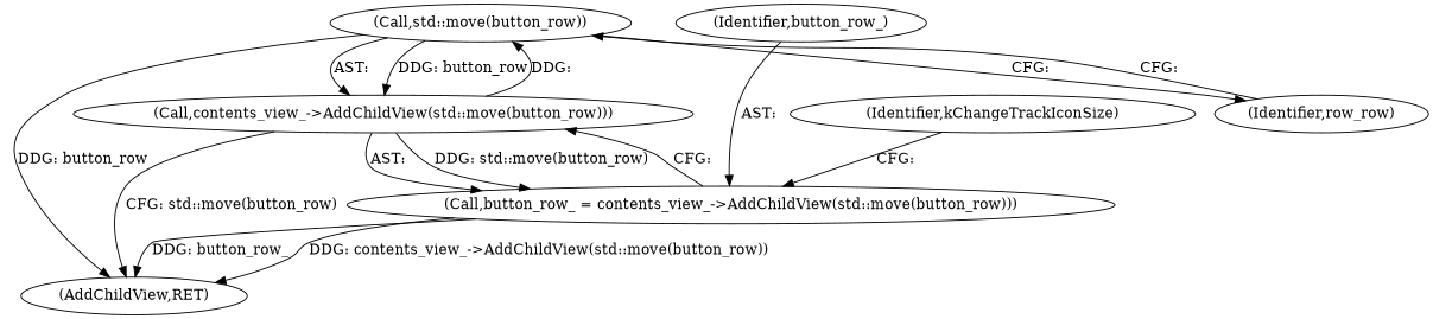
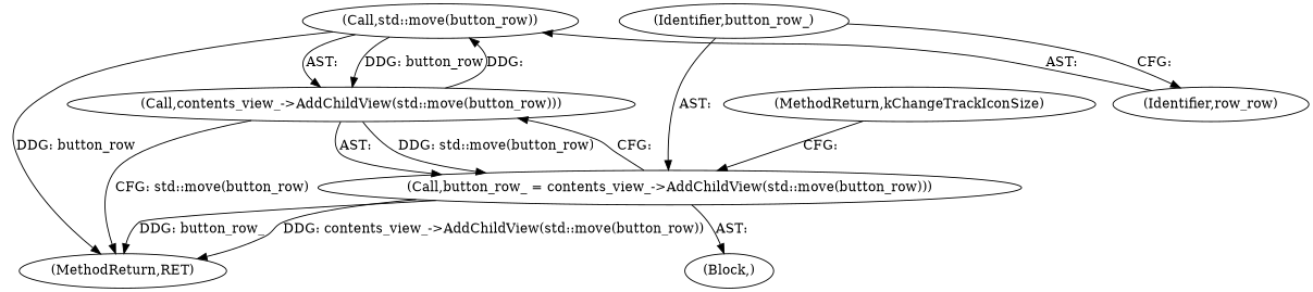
  digraph {
    n1 [label="(Call,std::move(button_row))"]
    n2 [label="(Call,contents_view_->AddChildView(std::move(button_row)))"]
-   n3 [label="(AddChildView,RET)"]
+   n3 [label="(MethodReturn,RET)"]
    n4 [label="(Identifier,row_row)"]
    n5 [label="(Call,button_row_ = contents_view_->AddChildView(std::move(button_row)))"]
+   n6 [label="(Block,)"]
    n7 [label="(Identifier,button_row_)"]
-   n8 [label="(Identifier,kChangeTrackIconSize)"]
+   n8 [label="(MethodReturn,kChangeTrackIconSize)"]
    n1 -> n2 [label="AST: "]
    n1 -> n2 [label="DDG: button_row"]
    n1 -> n3 [label="DDG: button_row"]
-   n1 -> n4 [label="CFG: "]
+   n7 -> n4 [label="CFG: "]
    n2 -> n1 [label="DDG: "]
    n2 -> n3 [label="CFG: std::move(button_row)"]
    n2 -> n5 [label="AST: "]
    n2 -> n5 [label="DDG: std::move(button_row)"]
-   n4 -> n1 [label="CFG: "]
+   n4 -> n1 [label="AST: "]
    n5 -> n2 [label="CFG: "]
    n5 -> n3 [label="DDG: button_row_"]
    n5 -> n3 [label="DDG: contents_view_->AddChildView(std::move(button_row))"]
+   n5 -> n6 [label="AST: "]
    n7 -> n5 [label="AST: "]
    n8 -> n5 [label="CFG: "]
  }
